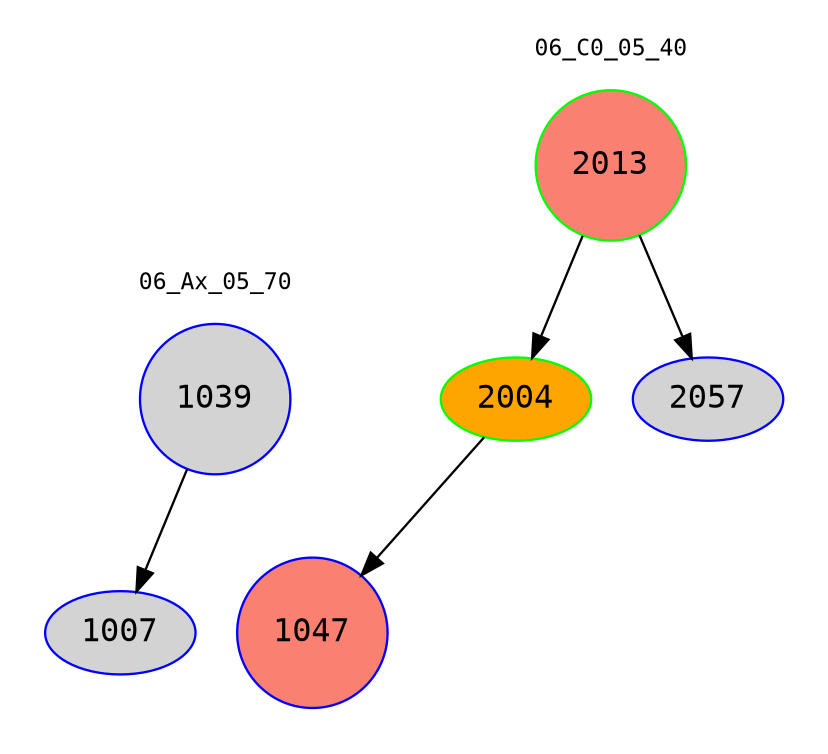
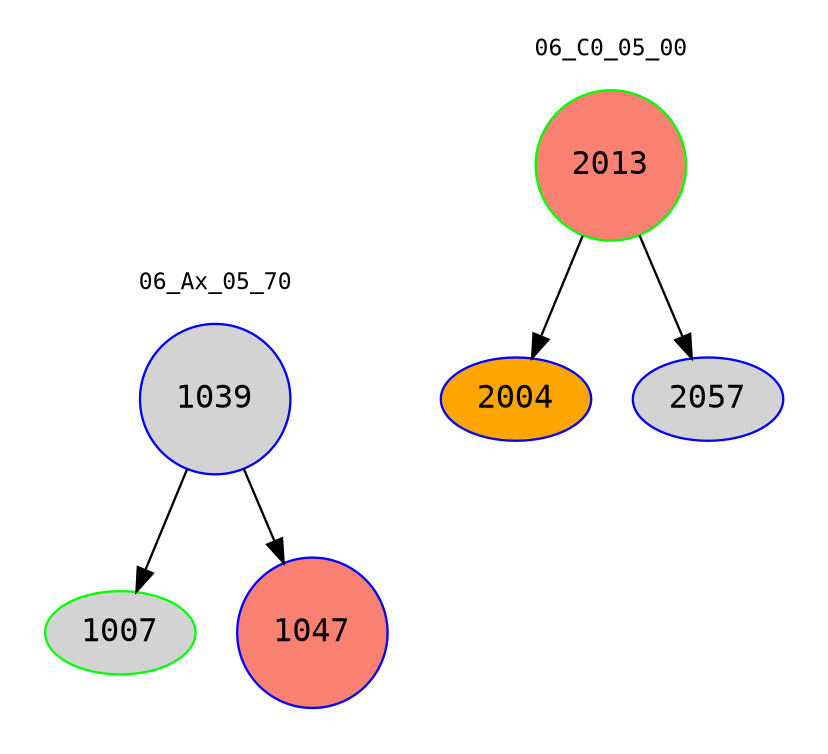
  digraph {
    fontname="DejaVu Sans Mono"
    node [color=blue fillcolor=lightgrey fontname="DejaVu Sans Mono" shape=circle style=filled]
    edge [color=black fontname="DejaVu Sans Mono"]
    n1 [label=1039]
-   n2 [label=1007 shape=ellipse]
+   n2 [color=green label=1007 shape=ellipse]
    n3 [fillcolor=salmon label=1047]
    n4 [color=green fillcolor=salmon label=2013]
-   n5 [color=green fillcolor=orange label=2004 shape=ellipse]
+   n5 [fillcolor=orange label=2004 shape=ellipse]
    n6 [label=2057 shape=ellipse]
    subgraph cluster_1 {
      color=white
      fontsize=10
      label="06_Ax_05_70"
      n1
      n2
      n3
    }
    subgraph cluster_2 {
      color=white
      fontsize=10
-     label="06_C0_05_40"
+     label="06_C0_05_00"
      n4
      n5
      n6
    }
    n1 -> n2
-   n5 -> n3
+   n1 -> n3
    n4 -> n5
    n4 -> n6
  }
